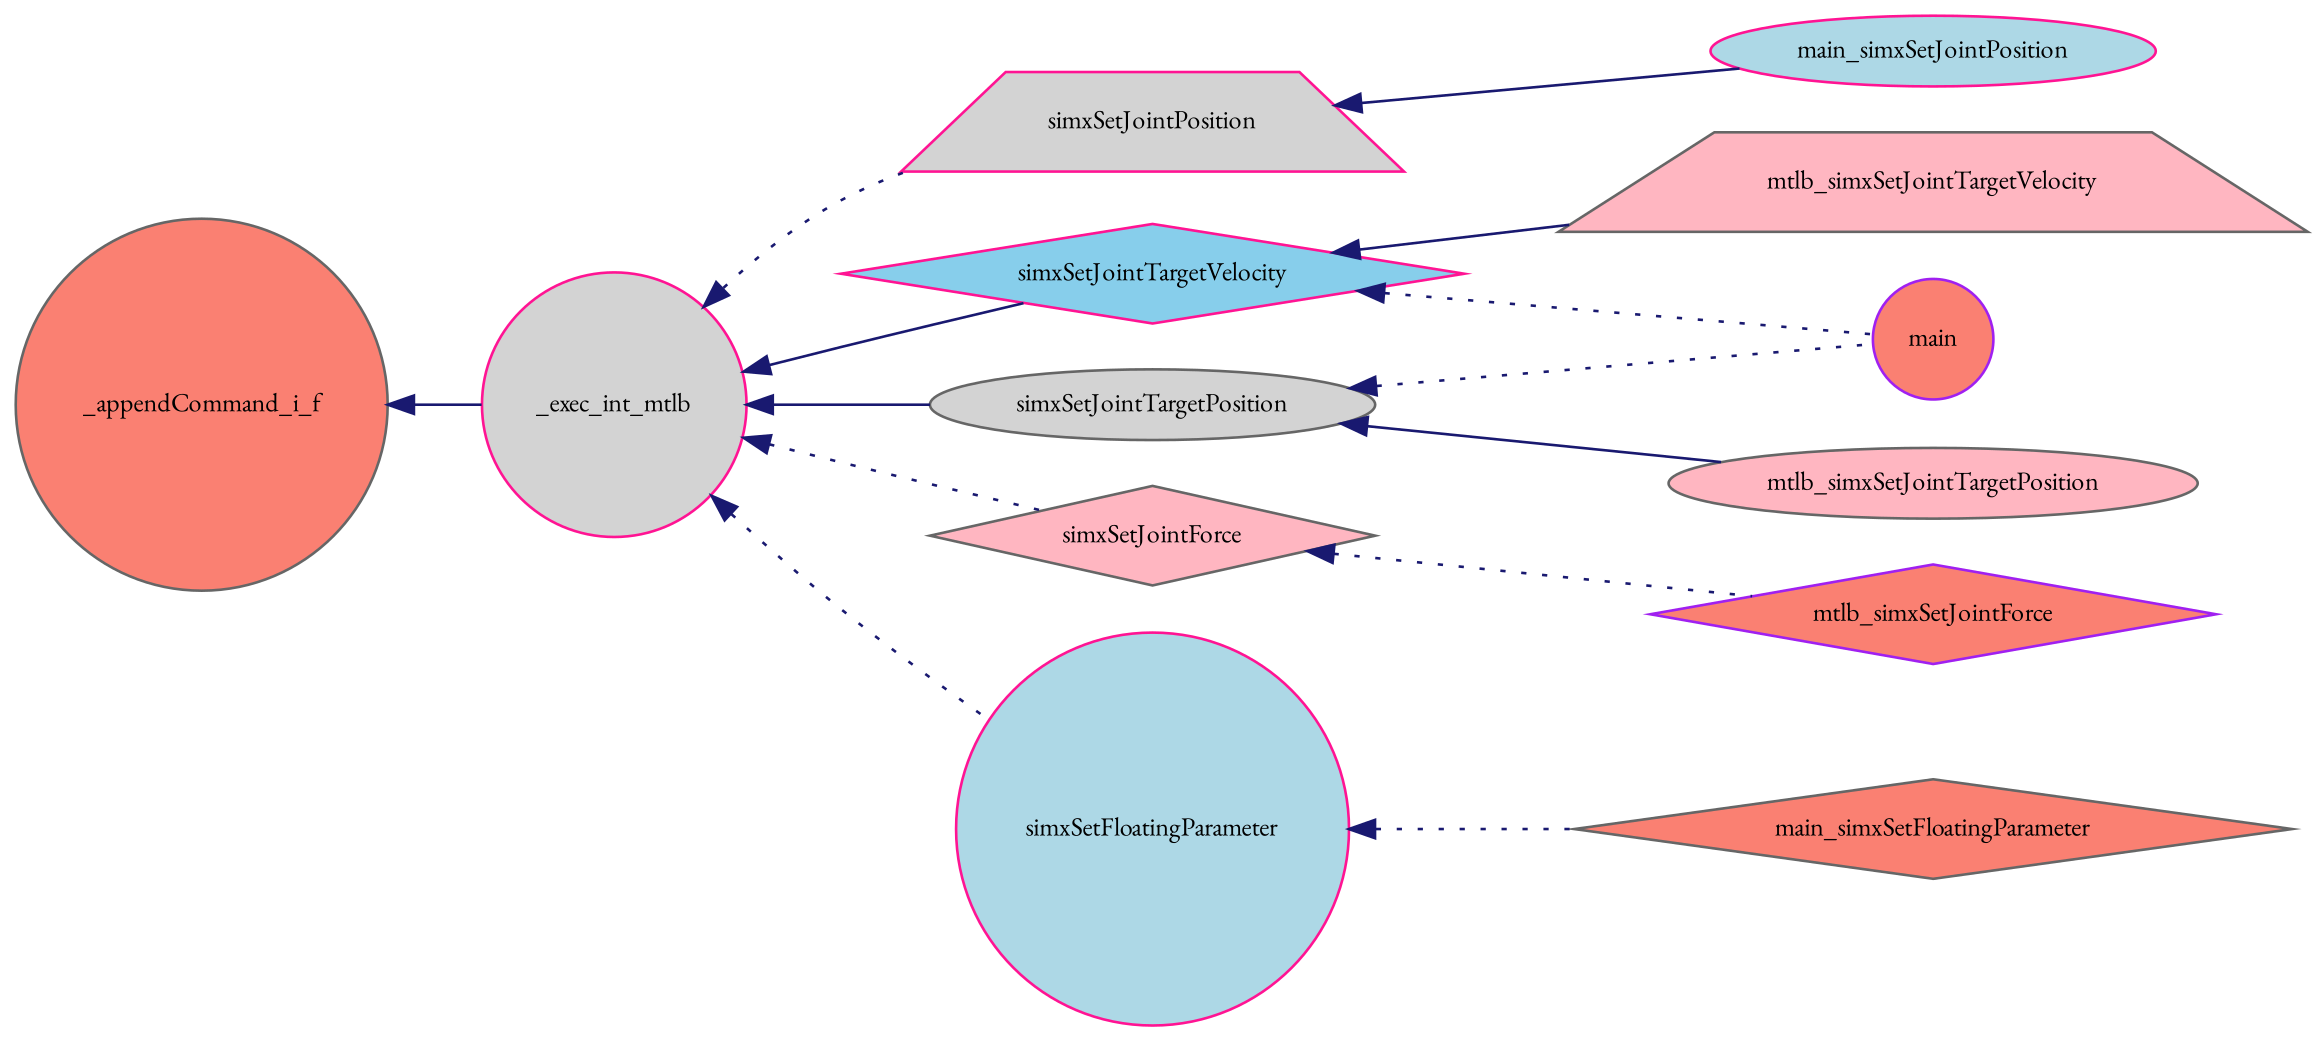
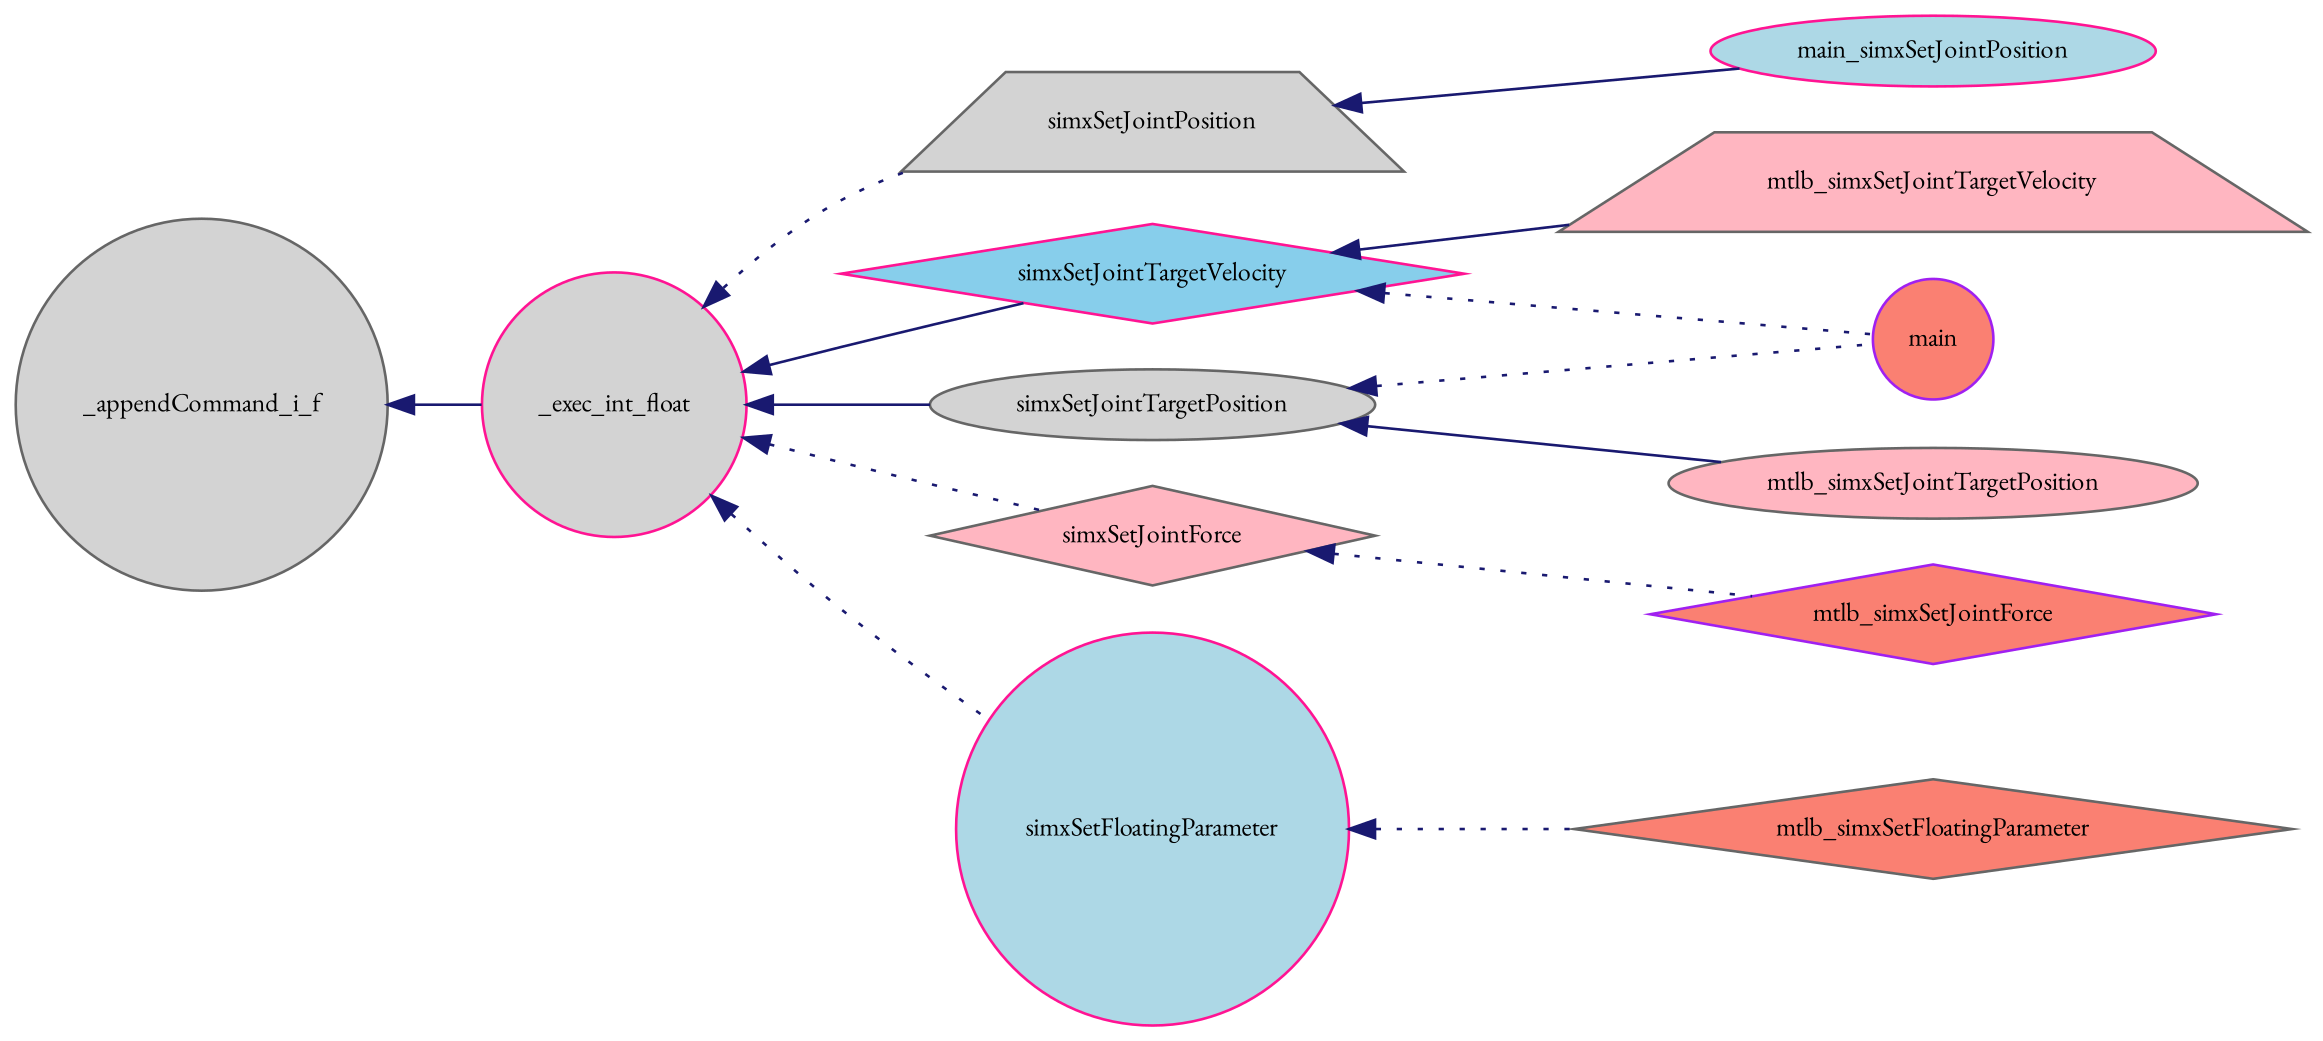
  digraph {
    fontname="EB Garamond"
    rankdir=LR
    node [color=gray40 fillcolor=lightgrey fontname="EB Garamond" fontsize=10 shape=circle style=filled]
    edge [color=midnightblue dir=back fontname="EB Garamond" fontsize=10 labelfontname=Helvetica labelfontsize=10 style=dotted]
-   n1 [fillcolor=salmon fontcolor=black height=0.2 label=_appendCommand_i_f width=0.4]
-   n2 [color=deeppink height=0.2 label=_exec_int_mtlb width=0.4]
-   n3 [color=deeppink height=0.2 label=simxSetJointPosition shape=trapezium width=0.4]
+   n1 [fontcolor=black height=0.2 label=_appendCommand_i_f width=0.4]
+   n2 [color=deeppink height=0.2 label=_exec_int_float width=0.4]
+   n3 [height=0.2 label=simxSetJointPosition shape=trapezium width=0.4]
    n4 [color=deeppink fillcolor=skyblue height=0.2 label=simxSetJointTargetVelocity shape=diamond width=0.4]
    n5 [height=0.2 label=simxSetJointTargetPosition shape=ellipse width=0.4]
    n6 [fillcolor=lightpink height=0.2 label=simxSetJointForce shape=diamond width=0.4]
    n7 [color=deeppink fillcolor=lightblue height=0.2 label=simxSetFloatingParameter width=0.4]
    n8 [color=deeppink fillcolor=lightblue height=0.2 label=main_simxSetJointPosition shape=ellipse width=0.4]
    n9 [color=purple fillcolor=salmon height=0.2 label=main width=0.4]
    n10 [fillcolor=lightpink height=0.2 label=mtlb_simxSetJointTargetVelocity shape=trapezium width=0.4]
    n11 [fillcolor=lightpink height=0.2 label=mtlb_simxSetJointTargetPosition shape=ellipse width=0.4]
    n12 [color=purple fillcolor=salmon height=0.2 label=mtlb_simxSetJointForce shape=diamond width=0.4]
-   n13 [fillcolor=salmon height=0.2 label=main_simxSetFloatingParameter shape=diamond width=0.4]
+   n13 [fillcolor=salmon height=0.2 label=mtlb_simxSetFloatingParameter shape=diamond width=0.4]
    n1 -> n2 [style=solid]
    n2 -> n3
    n2 -> n4 [style=solid]
    n2 -> n5 [style=solid]
    n2 -> n6
    n2 -> n7
    n3 -> n8 [style=solid]
    n4 -> n9
    n4 -> n10 [style=solid]
    n5 -> n9
    n5 -> n11 [style=solid]
    n6 -> n12
    n7 -> n13
  }
